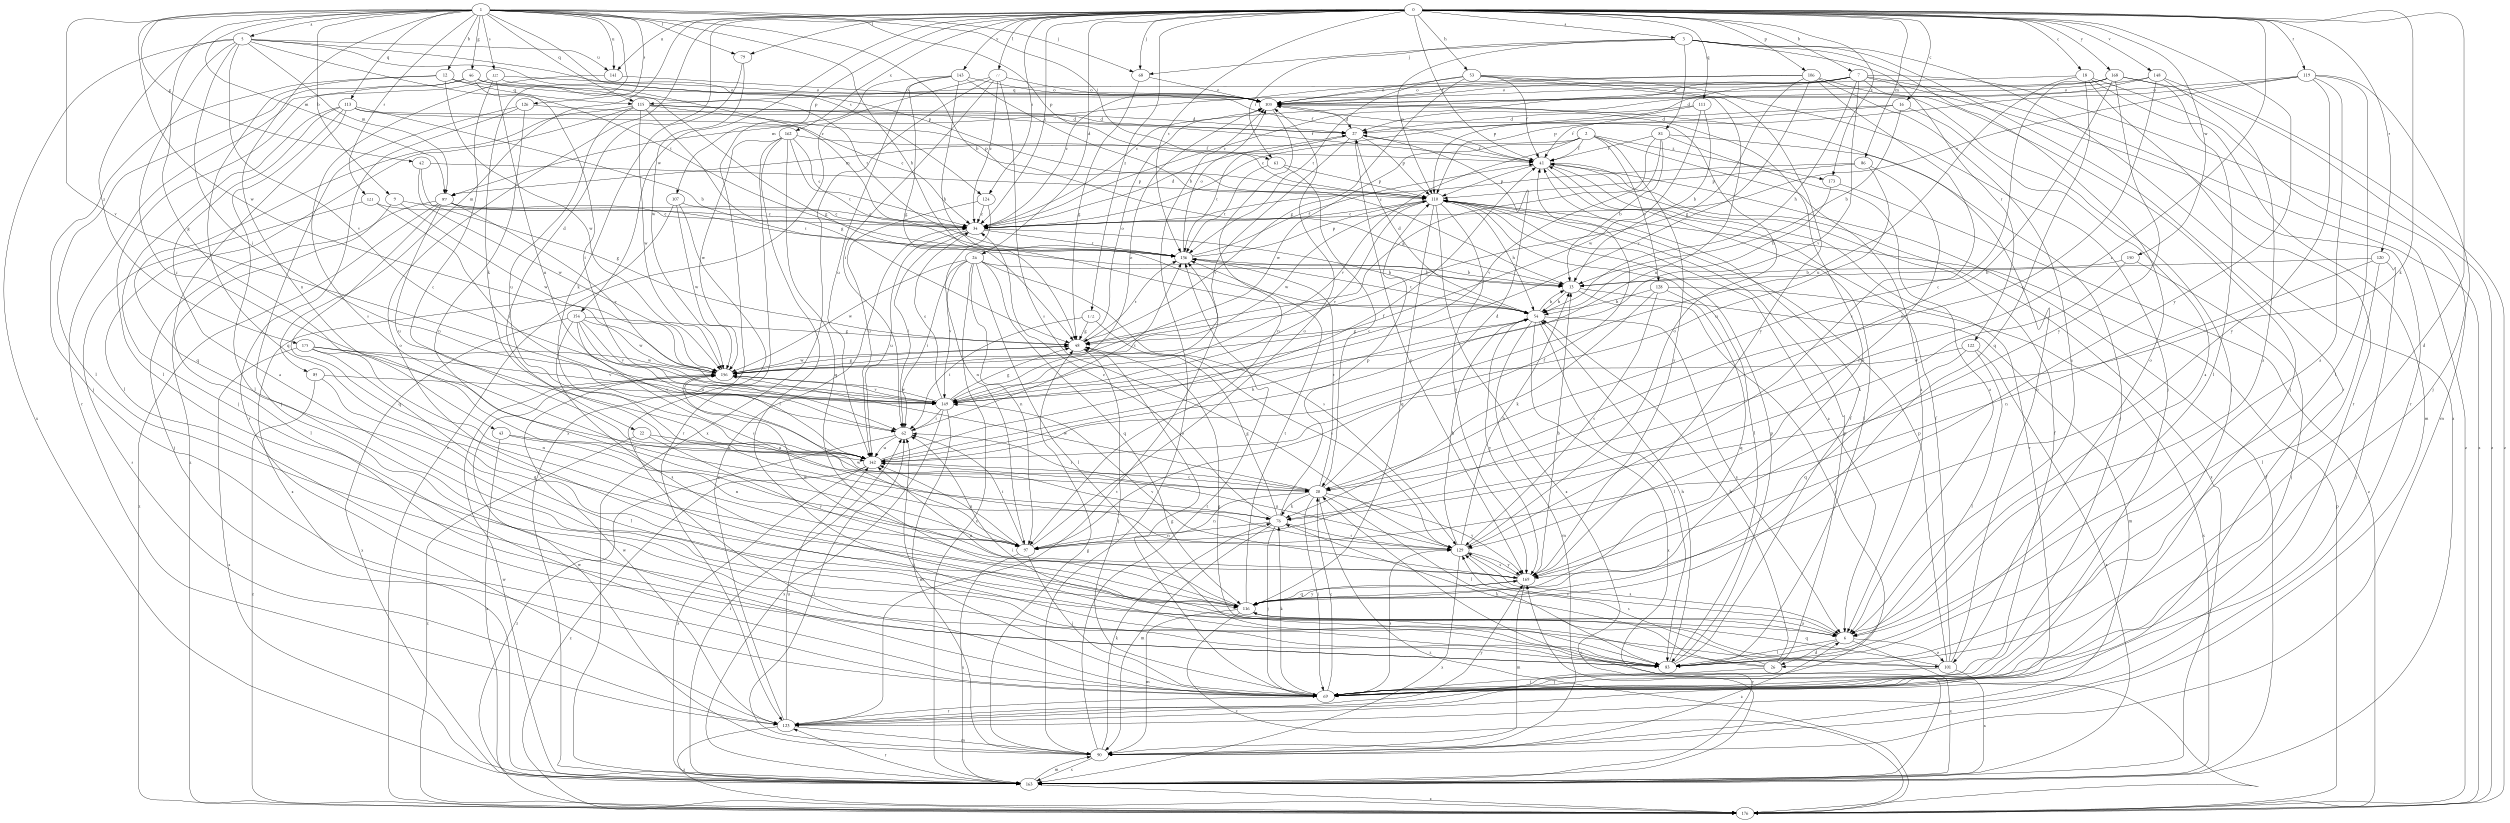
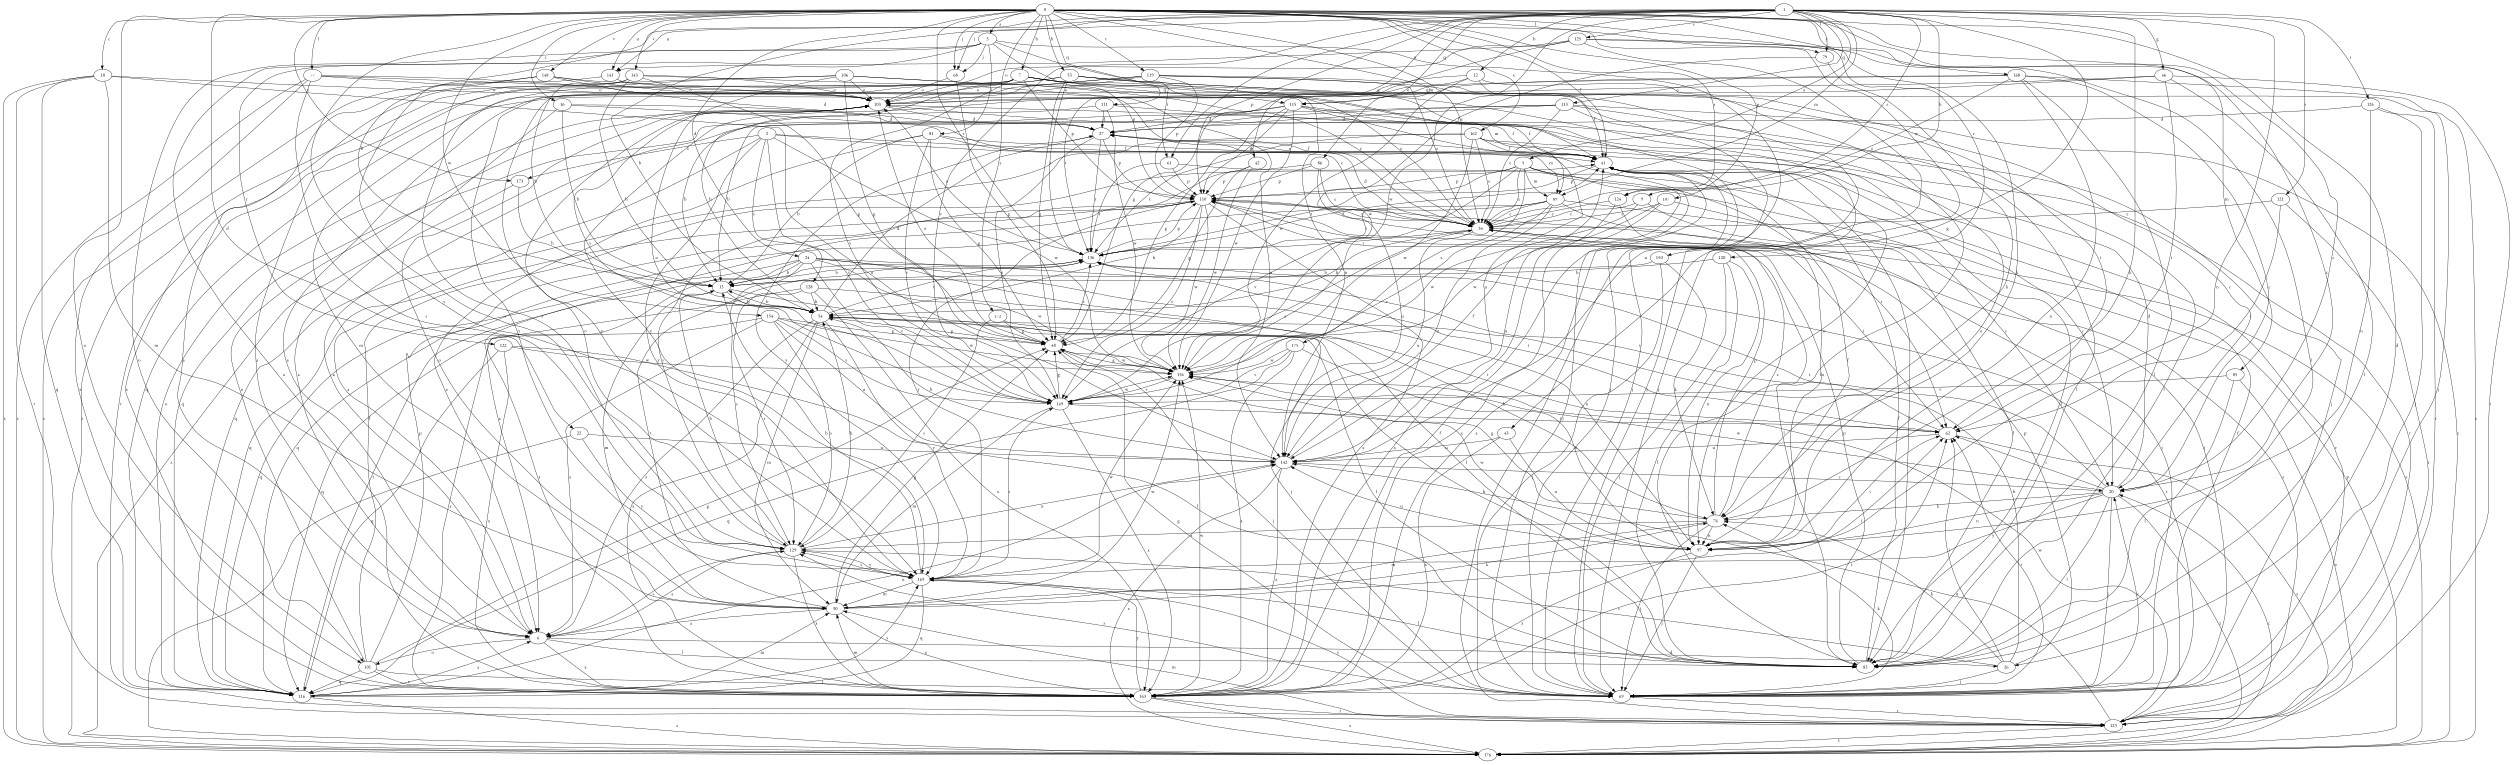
  strict digraph {
    fontname="EB Garamond"
    node [fontname="EB Garamond"]
    edge [fontname="EB Garamond"]
    0
    3
    7
    16
    18
    20
    22
    24
    26
    34
    41
    53
    68
    76
    77
    79
    85
    86
    101
    106
    107
    111
    119
    120
    124
    136
    141
    143
    148
    150
    154
    162
    168
    169
    172
    173
    61
    110
    81
    122
    123
    163
    54
    89
    115
    149
    69
    90
    176
    13
    6
    27
    116
    103
    142
    97
    156
    62
    83
    129
    48
    1
    5
    9
    12
    42
    43
    46
    113
    121
    125
    126
    175
    2
    128
    0 -> 3 [label=a]
    0 -> 7 [label=b]
    0 -> 16 [label=c]
    0 -> 18 [label=c]
    0 -> 20 [label=c]
    0 -> 22 [label=d]
    0 -> 24 [label=d]
    0 -> 26 [label=d]
    0 -> 34 [label=e]
    0 -> 41 [label=f]
    0 -> 53 [label=h]
    0 -> 68 [label=j]
    0 -> 76 [label=k]
    0 -> 77 [label=l]
    0 -> 79 [label=l]
    0 -> 85 [label=m]
    0 -> 86 [label=m]
    0 -> 101 [label=o]
-   0 -> 106 [label=p]
    0 -> 107 [label=p]
    0 -> 111 [label=q]
    0 -> 119 [label=r]
    0 -> 120 [label=r]
    0 -> 124 [label=s]
    0 -> 136 [label=t]
    0 -> 141 [label=u]
    0 -> 143 [label=v]
    0 -> 148 [label=v]
    0 -> 150 [label=w]
    0 -> 154 [label=w]
    0 -> 162 [label=x]
    0 -> 168 [label=y]
    0 -> 169 [label=y]
    0 -> 172 [label=z]
    0 -> 173 [label=z]
    3 -> 68 [label=j]
    3 -> 101 [label=o]
    3 -> 61 [label=i]
    3 -> 110 [label=p]
    3 -> 81 [label=l]
    3 -> 122 [label=r]
    3 -> 123 [label=r]
    3 -> 163 [label=x]
    7 -> 34 [label=e]
    7 -> 110 [label=p]
    7 -> 123 [label=r]
    7 -> 54 [label=h]
    7 -> 89 [label=m]
    7 -> 115 [label=q]
    7 -> 149 [label=v]
    7 -> 69 [label=j]
    7 -> 90 [label=m]
    7 -> 176 [label=z]
    16 -> 34 [label=e]
    16 -> 13 [label=b]
    16 -> 6 [label=a]
    16 -> 27 [label=d]
    18 -> 123 [label=r]
    18 -> 90 [label=m]
    18 -> 176 [label=z]
    18 -> 116 [label=q]
    18 -> 103 [label=o]
    18 -> 142 [label=u]
    20 -> 76 [label=k]
    20 -> 136 [label=t]
    20 -> 169 [label=y]
    20 -> 69 [label=j]
    20 -> 176 [label=z]
    20 -> 27 [label=d]
    20 -> 97 [label=n]
    20 -> 156 [label=w]
    20 -> 62 [label=i]
    20 -> 83 [label=l]
    22 -> 169 [label=y]
    22 -> 176 [label=z]
    22 -> 142 [label=u]
    24 -> 163 [label=x]
    24 -> 149 [label=v]
    24 -> 13 [label=b]
    24 -> 116 [label=q]
    24 -> 97 [label=n]
    24 -> 156 [label=w]
    24 -> 62 [label=i]
    24 -> 83 [label=l]
    24 -> 129 [label=s]
    26 -> 76 [label=k]
    26 -> 110 [label=p]
    26 -> 54 [label=h]
    26 -> 69 [label=j]
    26 -> 62 [label=i]
    26 -> 129 [label=s]
    34 -> 136 [label=t]
    34 -> 54 [label=h]
    34 -> 27 [label=d]
    34 -> 142 [label=u]
    34 -> 62 [label=i]
    41 -> 110 [label=p]
    41 -> 123 [label=r]
    41 -> 163 [label=x]
    41 -> 83 [label=l]
    53 -> 41 [label=f]
    53 -> 136 [label=t]
    53 -> 169 [label=y]
    53 -> 69 [label=j]
    53 -> 103 [label=o]
    53 -> 142 [label=u]
    53 -> 48 [label=g]
    68 -> 103 [label=o]
    68 -> 48 [label=g]
    76 -> 34 [label=e]
    76 -> 110 [label=p]
    76 -> 69 [label=j]
    76 -> 90 [label=m]
    76 -> 97 [label=n]
    76 -> 129 [label=s]
    76 -> 48 [label=g]
    77 -> 34 [label=e]
    77 -> 163 [label=x]
    77 -> 176 [label=z]
    77 -> 103 [label=o]
    77 -> 62 [label=i]
    77 -> 129 [label=s]
    79 -> 76 [label=k]
    79 -> 156 [label=w]
    85 -> 149 [label=v]
    85 -> 176 [label=z]
    85 -> 83 [label=l]
    86 -> 34 [label=e]
    86 -> 110 [label=p]
    86 -> 142 [label=u]
    86 -> 129 [label=s]
    101 -> 41 [label=f]
    101 -> 110 [label=p]
    101 -> 163 [label=x]
    101 -> 69 [label=j]
    101 -> 116 [label=q]
    101 -> 103 [label=o]
    101 -> 48 [label=g]
    106 -> 34 [label=e]
    106 -> 149 [label=v]
    106 -> 69 [label=j]
    106 -> 6 [label=a]
    106 -> 103 [label=o]
    106 -> 129 [label=s]
    106 -> 48 [label=g]
    107 -> 34 [label=e]
    107 -> 163 [label=x]
    107 -> 69 [label=j]
    107 -> 156 [label=w]
    111 -> 41 [label=f]
    111 -> 13 [label=b]
    111 -> 27 [label=d]
    111 -> 156 [label=w]
    119 -> 34 [label=e]
    119 -> 169 [label=y]
    119 -> 110 [label=p]
    119 -> 69 [label=j]
    119 -> 6 [label=a]
    119 -> 103 [label=o]
    119 -> 83 [label=l]
    120 -> 69 [label=j]
    120 -> 13 [label=b]
    120 -> 97 [label=n]
    120 -> 83 [label=l]
    124 -> 34 [label=e]
    124 -> 142 [label=u]
    124 -> 97 [label=n]
    136 -> 41 [label=f]
    136 -> 110 [label=p]
    136 -> 13 [label=b]
    136 -> 103 [label=o]
    141 -> 103 [label=o]
    141 -> 129 [label=s]
    143 -> 163 [label=x]
    143 -> 54 [label=h]
    143 -> 13 [label=b]
    143 -> 103 [label=o]
    143 -> 142 [label=u]
    143 -> 48 [label=g]
    148 -> 20 [label=c]
    148 -> 176 [label=z]
    148 -> 6 [label=a]
    148 -> 27 [label=d]
    148 -> 103 [label=o]
    150 -> 76 [label=k]
    150 -> 69 [label=j]
    150 -> 13 [label=b]
    154 -> 163 [label=x]
    154 -> 149 [label=v]
    154 -> 6 [label=a]
    154 -> 142 [label=u]
    154 -> 156 [label=w]
    154 -> 129 [label=s]
    154 -> 48 [label=g]
    162 -> 34 [label=e]
    162 -> 41 [label=f]
    162 -> 136 [label=t]
    162 -> 123 [label=r]
    162 -> 116 [label=q]
    162 -> 156 [label=w]
    162 -> 83 [label=l]
    168 -> 20 [label=c]
    168 -> 34 [label=e]
    168 -> 169 [label=y]
    168 -> 176 [label=z]
    168 -> 103 [label=o]
    168 -> 97 [label=n]
    168 -> 83 [label=l]
    169 -> 149 [label=v]
    169 -> 90 [label=m]
    169 -> 13 [label=b]
    169 -> 116 [label=q]
    169 -> 156 [label=w]
+   169 -> 83 [label=l]
    169 -> 129 [label=s]
    172 -> 62 [label=i]
    172 -> 129 [label=s]
    172 -> 48 [label=g]
    173 -> 54 [label=h]
    173 -> 176 [label=z]
    61 -> 20 [label=c]
    61 -> 136 [label=t]
    61 -> 110 [label=p]
    110 -> 34 [label=e]
    110 -> 169 [label=y]
    110 -> 163 [label=x]
    110 -> 54 [label=h]
    110 -> 149 [label=v]
    110 -> 6 [label=a]
    110 -> 116 [label=q]
    110 -> 156 [label=w]
    110 -> 83 [label=l]
    81 -> 41 [label=f]
    81 -> 149 [label=v]
    81 -> 69 [label=j]
    81 -> 13 [label=b]
    81 -> 6 [label=a]
    81 -> 48 [label=g]
    122 -> 163 [label=x]
    122 -> 116 [label=q]
    122 -> 156 [label=w]
    122 -> 83 [label=l]
    123 -> 34 [label=e]
    123 -> 136 [label=t]
    123 -> 169 [label=y]
    123 -> 90 [label=m]
    123 -> 176 [label=z]
    123 -> 142 [label=u]
    123 -> 156 [label=w]
    163 -> 41 [label=f]
    163 -> 169 [label=y]
    163 -> 123 [label=r]
    163 -> 90 [label=m]
    163 -> 176 [label=z]
    163 -> 156 [label=w]
    163 -> 62 [label=i]
    54 -> 136 [label=t]
    54 -> 169 [label=y]
    54 -> 163 [label=x]
    54 -> 90 [label=m]
    54 -> 13 [label=b]
    54 -> 6 [label=a]
    54 -> 27 [label=d]
    54 -> 83 [label=l]
    54 -> 48 [label=g]
    89 -> 34 [label=e]
    89 -> 136 [label=t]
    89 -> 149 [label=v]
    89 -> 69 [label=j]
    89 -> 176 [label=z]
    89 -> 116 [label=q]
    89 -> 142 [label=u]
    115 -> 41 [label=f]
    115 -> 110 [label=p]
    115 -> 27 [label=d]
    115 -> 116 [label=q]
    115 -> 142 [label=u]
    115 -> 156 [label=w]
    115 -> 83 [label=l]
    115 -> 48 [label=g]
    149 -> 34 [label=e]
    149 -> 163 [label=x]
    149 -> 90 [label=m]
    149 -> 103 [label=o]
    149 -> 156 [label=w]
    149 -> 62 [label=i]
    149 -> 48 [label=g]
    69 -> 20 [label=c]
    69 -> 41 [label=f]
    69 -> 76 [label=k]
    69 -> 123 [label=r]
    69 -> 62 [label=i]
    69 -> 129 [label=s]
    69 -> 48 [label=g]
    90 -> 76 [label=k]
    90 -> 136 [label=t]
    90 -> 163 [label=x]
    90 -> 6 [label=a]
    90 -> 103 [label=o]
    90 -> 156 [label=w]
    90 -> 62 [label=i]
    90 -> 48 [label=g]
    176 -> 20 [label=c]
    176 -> 110 [label=p]
    13 -> 54 [label=h]
    13 -> 69 [label=j]
    13 -> 90 [label=m]
    6 -> 26 [label=d]
    6 -> 101 [label=o]
    6 -> 163 [label=x]
    6 -> 83 [label=l]
    6 -> 129 [label=s]
    27 -> 41 [label=f]
    27 -> 136 [label=t]
    27 -> 169 [label=y]
    27 -> 110 [label=p]
    27 -> 149 [label=v]
    116 -> 136 [label=t]
    116 -> 169 [label=y]
    116 -> 90 [label=m]
    116 -> 176 [label=z]
    116 -> 6 [label=a]
    116 -> 103 [label=o]
    116 -> 142 [label=u]
    103 -> 27 [label=d]
    103 -> 97 [label=n]
    142 -> 20 [label=c]
    142 -> 41 [label=f]
    142 -> 163 [label=x]
    142 -> 54 [label=h]
    142 -> 176 [label=z]
    97 -> 41 [label=f]
    97 -> 163 [label=x]
    97 -> 69 [label=j]
    97 -> 103 [label=o]
    97 -> 142 [label=u]
    97 -> 156 [label=w]
    97 -> 62 [label=i]
    156 -> 149 [label=v]
    156 -> 48 [label=g]
    62 -> 136 [label=t]
    62 -> 176 [label=z]
    62 -> 142 [label=u]
    83 -> 41 [label=f]
    83 -> 110 [label=p]
    83 -> 54 [label=h]
    129 -> 169 [label=y]
    129 -> 163 [label=x]
    129 -> 54 [label=h]
    129 -> 13 [label=b]
    129 -> 6 [label=a]
    129 -> 103 [label=o]
    129 -> 142 [label=u]
    48 -> 136 [label=t]
    48 -> 69 [label=j]
    48 -> 103 [label=o]
    48 -> 156 [label=w]
    1 -> 68 [label=j]
    1 -> 76 [label=k]
    1 -> 79 [label=l]
    1 -> 124 [label=s]
    1 -> 141 [label=u]
    1 -> 61 [label=i]
    1 -> 110 [label=p]
    1 -> 54 [label=h]
    1 -> 89 [label=m]
    1 -> 115 [label=q]
    1 -> 149 [label=v]
    1 -> 13 [label=b]
    1 -> 97 [label=n]
    1 -> 156 [label=w]
    1 -> 5 [label=a]
    1 -> 9 [label=b]
    1 -> 12 [label=b]
    1 -> 42 [label=g]
    1 -> 43 [label=g]
    1 -> 46 [label=g]
    1 -> 113 [label=q]
    1 -> 121 [label=r]
    1 -> 125 [label=s]
    1 -> 126 [label=s]
    5 -> 20 [label=c]
    5 -> 34 [label=e]
    5 -> 136 [label=t]
-   5 -> 141 [label=u]
+   125 -> 141 [label=u]
    5 -> 110 [label=p]
    5 -> 163 [label=x]
    5 -> 89 [label=m]
    5 -> 149 [label=v]
    5 -> 62 [label=i]
    5 -> 175 [label=z]
    9 -> 34 [label=e]
    9 -> 156 [label=w]
    9 -> 83 [label=l]
    12 -> 41 [label=f]
    12 -> 115 [label=q]
    12 -> 69 [label=j]
    12 -> 116 [label=q]
    12 -> 156 [label=w]
    42 -> 110 [label=p]
    42 -> 156 [label=w]
    42 -> 48 [label=g]
    43 -> 163 [label=x]
    43 -> 142 [label=u]
    43 -> 97 [label=n]
    46 -> 136 [label=t]
    46 -> 123 [label=r]
    46 -> 103 [label=o]
    46 -> 62 [label=i]
    46 -> 83 [label=l]
    113 -> 34 [label=e]
    113 -> 69 [label=j]
    113 -> 176 [label=z]
    113 -> 13 [label=b]
    113 -> 6 [label=a]
    113 -> 27 [label=d]
    113 -> 83 [label=l]
    121 -> 34 [label=e]
    121 -> 123 [label=r]
    121 -> 62 [label=i]
    125 -> 20 [label=c]
    125 -> 103 [label=o]
    125 -> 142 [label=u]
    125 -> 83 [label=l]
    125 -> 48 [label=g]
    126 -> 123 [label=r]
    126 -> 69 [label=j]
    126 -> 27 [label=d]
    126 -> 97 [label=n]
    175 -> 163 [label=x]
    175 -> 149 [label=v]
    175 -> 116 [label=q]
    175 -> 97 [label=n]
    175 -> 156 [label=w]
    2 -> 41 [label=f]
    2 -> 169 [label=y]
    2 -> 173 [label=z]
    2 -> 89 [label=m]
    2 -> 149 [label=v]
    2 -> 6 [label=a]
    2 -> 156 [label=w]
    2 -> 128 [label=s]
    128 -> 76 [label=k]
    128 -> 163 [label=x]
    128 -> 54 [label=h]
    128 -> 116 [label=q]
    128 -> 129 [label=s]
  }
